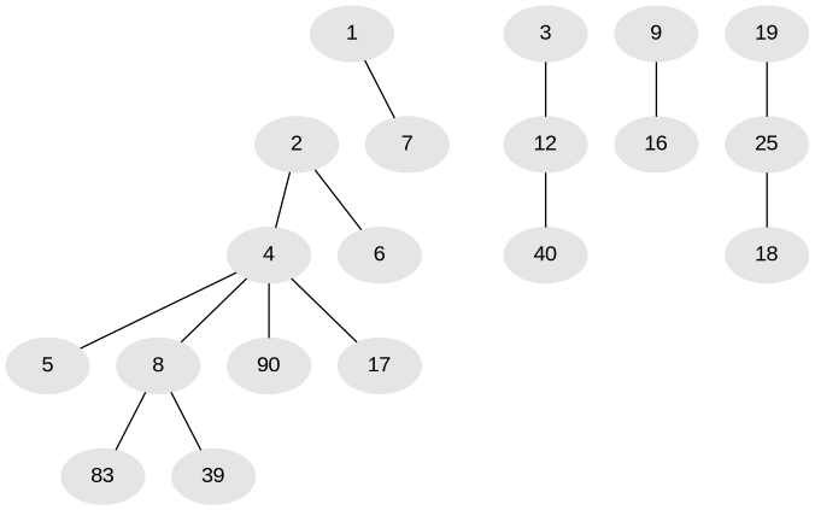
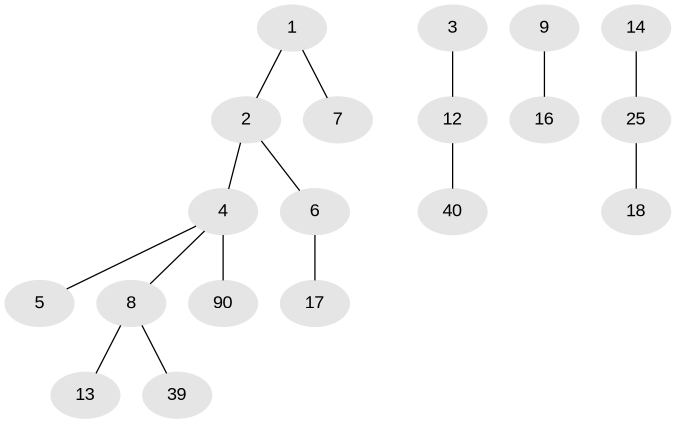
  graph {
    fontname="Liberation Sans"
    node [color=gray90 fontname="Liberation Sans" style=filled]
    edge [fontname="Liberation Sans"]
    1
    2
    7
    4
    6
    3
    12
    5
    8
    n10 [label=90]
    17
    9
    16
    n14 [label=40]
-   13 [label=83]
+   13
    n16 [label=39]
    n17 [label=25]
-   14 [label=19]
+   14
    18
+   1 -- 2
    1 -- 7
    2 -- 4
    2 -- 6
    4 -- 5
    4 -- 8
    4 -- n10
-   4 -- 17
+   6 -- 17
    3 -- 12
    12 -- n14
    8 -- 13
    8 -- n16
    9 -- 16
    n17 -- 18
    14 -- n17
  }
